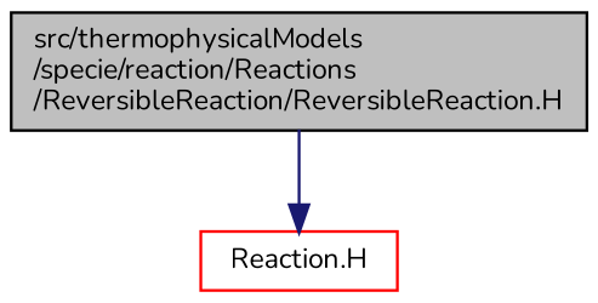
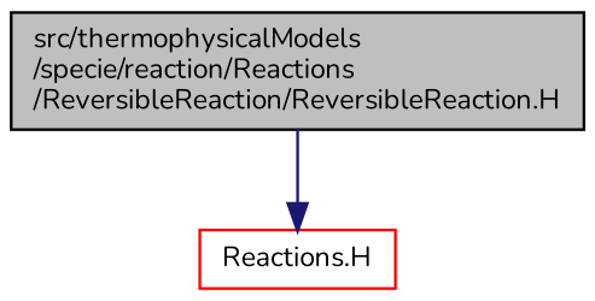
  digraph {
    fontname=Nunito
    node [fontname=Nunito fontsize=10 shape=record]
    n1 [color=black fillcolor=grey75 fontcolor=black height=0.2 label="src/thermophysicalModels\l/specie/reaction/Reactions\l/ReversibleReaction/ReversibleReaction.H" style=filled width=0.4]
-   n2 [color=red height=0.2 label="Reaction.H" width=0.4]
+   n2 [color=red height=0.2 label="Reactions.H" width=0.4]
    n1 -> n2 [color=midnightblue fontname=Nunito fontsize=10 labelfontname=FreeSans labelfontsize=10 style=solid]
  }
